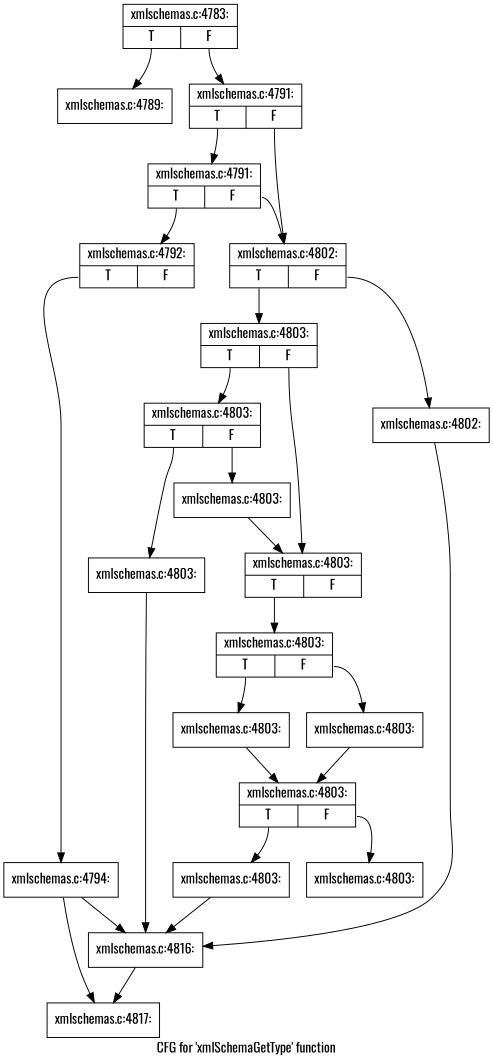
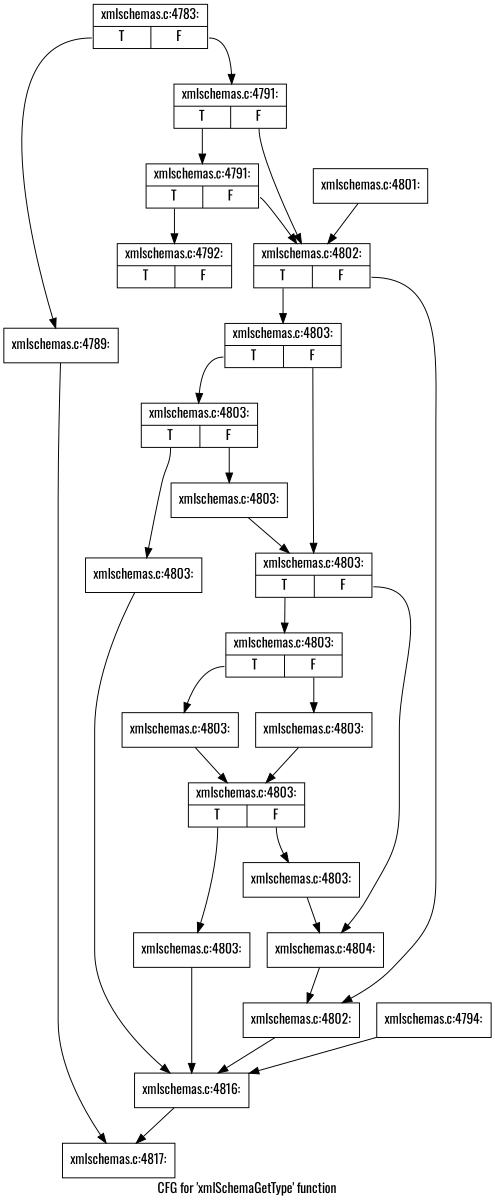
  digraph {
    fontname=Oswald
    label="CFG for 'xmlSchemaGetType' function"
    node [fontname=Oswald shape=record]
    edge [fontname=Oswald]
    n1 [label="{xmlschemas.c:4783:|{<s0>T|<s1>F}}"]
    n2 [label="{xmlschemas.c:4789:}"]
    n3 [label="{xmlschemas.c:4791:|{<s0>T|<s1>F}}"]
    n4 [label="{xmlschemas.c:4817:}"]
    n5 [label="{xmlschemas.c:4791:|{<s0>T|<s1>F}}"]
    n6 [label="{xmlschemas.c:4802:|{<s0>T|<s1>F}}"]
    n7 [label="{xmlschemas.c:4792:|{<s0>T|<s1>F}}"]
    n8 [label="{xmlschemas.c:4803:|{<s0>T|<s1>F}}"]
    n9 [label="{xmlschemas.c:4802:}"]
    n10 [label="{xmlschemas.c:4794:}"]
    n11 [label="{xmlschemas.c:4803:|{<s0>T|<s1>F}}"]
    n12 [label="{xmlschemas.c:4803:|{<s0>T|<s1>F}}"]
    n13 [label="{xmlschemas.c:4816:}"]
+   n14 [label="{xmlschemas.c:4801:}"]
    n15 [label="{xmlschemas.c:4803:}"]
    n16 [label="{xmlschemas.c:4803:}"]
    n17 [label="{xmlschemas.c:4803:|{<s0>T|<s1>F}}"]
+   n18 [label="{xmlschemas.c:4804:}"]
    n19 [label="{xmlschemas.c:4803:}"]
    n20 [label="{xmlschemas.c:4803:}"]
    n21 [label="{xmlschemas.c:4803:|{<s0>T|<s1>F}}"]
    n22 [label="{xmlschemas.c:4803:}"]
    n23 [label="{xmlschemas.c:4803:}"]
    n1 -> n2 [tailport=s0]
    n1 -> n3 [tailport=s1]
-   n10 -> n4
+   n2 -> n4
    n3 -> n5 [tailport=s0]
    n3 -> n6 [tailport=s1]
    n5 -> n6 [tailport=s1]
    n5 -> n7 [tailport=s0]
    n6 -> n8 [tailport=s0]
    n6 -> n9 [tailport=s1]
-   n7 -> n10 [tailport=s0]
    n8 -> n11 [tailport=s0]
    n8 -> n12 [tailport=s1]
    n9 -> n13
    n10 -> n13
    n11 -> n15 [tailport=s0]
    n11 -> n16 [tailport=s1]
    n12 -> n17 [tailport=s0]
+   n12 -> n18 [tailport=s1]
    n13 -> n4
+   n14 -> n6
    n15 -> n13
    n16 -> n12
    n17 -> n19 [tailport=s0]
    n17 -> n20 [tailport=s1]
+   n18 -> n9
    n19 -> n21
    n20 -> n21
    n21 -> n22 [tailport=s0]
    n21 -> n23 [tailport=s1]
    n22 -> n13
+   n23 -> n18
  }
